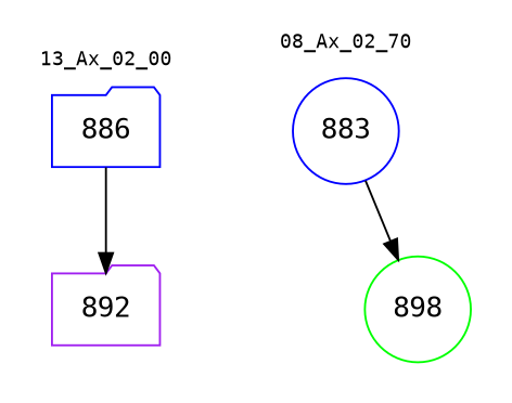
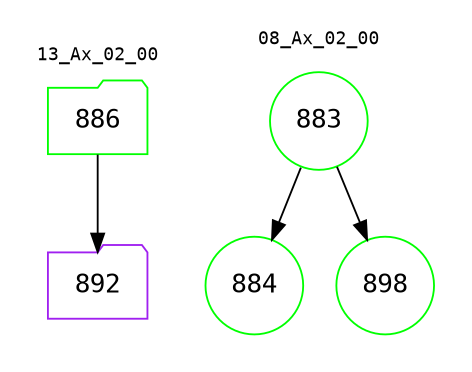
  digraph {
    fontname="DejaVu Sans Mono"
    node [color=blue fontname="DejaVu Sans Mono" shape=circle]
    edge [color=black fontname="DejaVu Sans Mono"]
-   n1 [label=886 shape=folder]
+   n1 [color=green label=886 shape=folder]
    n2 [color=purple label=892 shape=folder]
-   n3 [label=883]
+   n3 [color=green label=883]
+   n4 [color=green label=884]
    n5 [color=green label=898]
    subgraph cluster_1 {
      color=white
      fontsize=10
      label="13_Ax_02_00"
      n1
      n2
    }
    subgraph cluster_2 {
      color=white
      fontsize=10
-     label="08_Ax_02_70"
+     label="08_Ax_02_00"
      n3
+     n4
      n5
    }
    n1 -> n2
+   n3 -> n4
    n3 -> n5
  }
